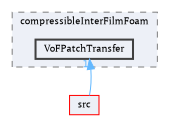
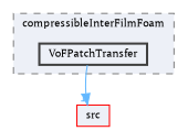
  digraph {
    compound=true
    fontname="PT Serif"
    node [fillcolor="#edf0f7" fontname="PT Serif" fontsize=10 shape=box]
    n1 [color=grey25 height=0.2 label=VoFPatchTransfer style="filled,bold" width=0.4]
    n2 [color=red height=0.2 label=src style=filled width=0.4]
    subgraph cluster_1 {
      bgcolor="#edf0f7"
      fontsize=10
      label=compressibleInterFilmFoam
      pencolor=grey50
      style="filled,dashed"
      n1
    }
-   n2 -> n1 [color=steelblue1 fontcolor=steelblue1 fontname="PT Serif" fontsize=10 headlabel=1 labeldistance=1.5 labelfontname=Helvetica labelfontsize=10]
+   n1 -> n2 [color=steelblue1 fontcolor=steelblue1 fontname="PT Serif" fontsize=10 headlabel=1 labeldistance=1.5 labelfontname=Helvetica labelfontsize=10]
  }
